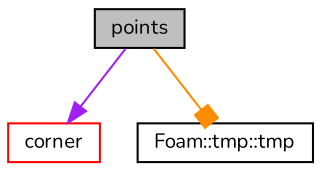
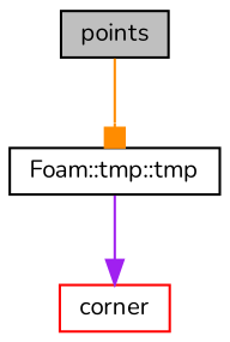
  digraph {
    fontname=Nunito
    rankdir=TB
    node [color=black fontname=Nunito fontsize=10 shape=record]
    edge [fontname=Nunito fontsize=10 labelfontname=Helvetica labelfontsize=10 style=solid]
    n1 [fillcolor=grey75 fontcolor=black height=0.2 label=points style=filled width=0.4]
    n2 [color=red height=0.2 label=corner width=0.4]
    n3 [height=0.2 label="Foam::tmp::tmp" width=0.4]
-   n1 -> n2 [arrowhead=normal color=purple]
+   n3 -> n2 [arrowhead=normal color=purple]
    n1 -> n3 [arrowhead=box color=darkorange]
  }
